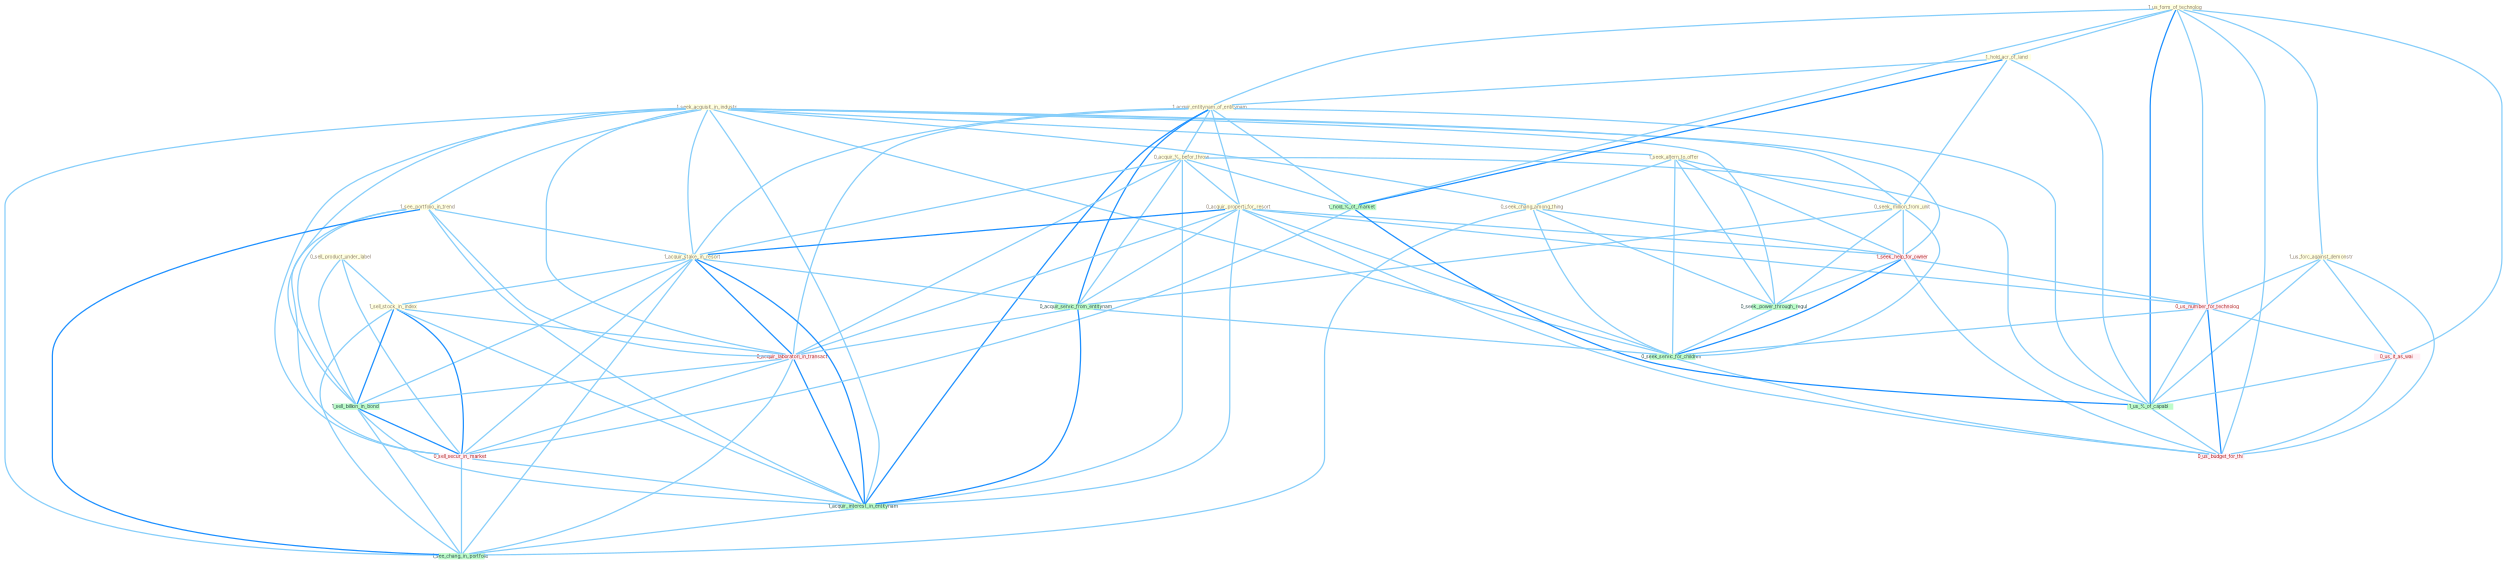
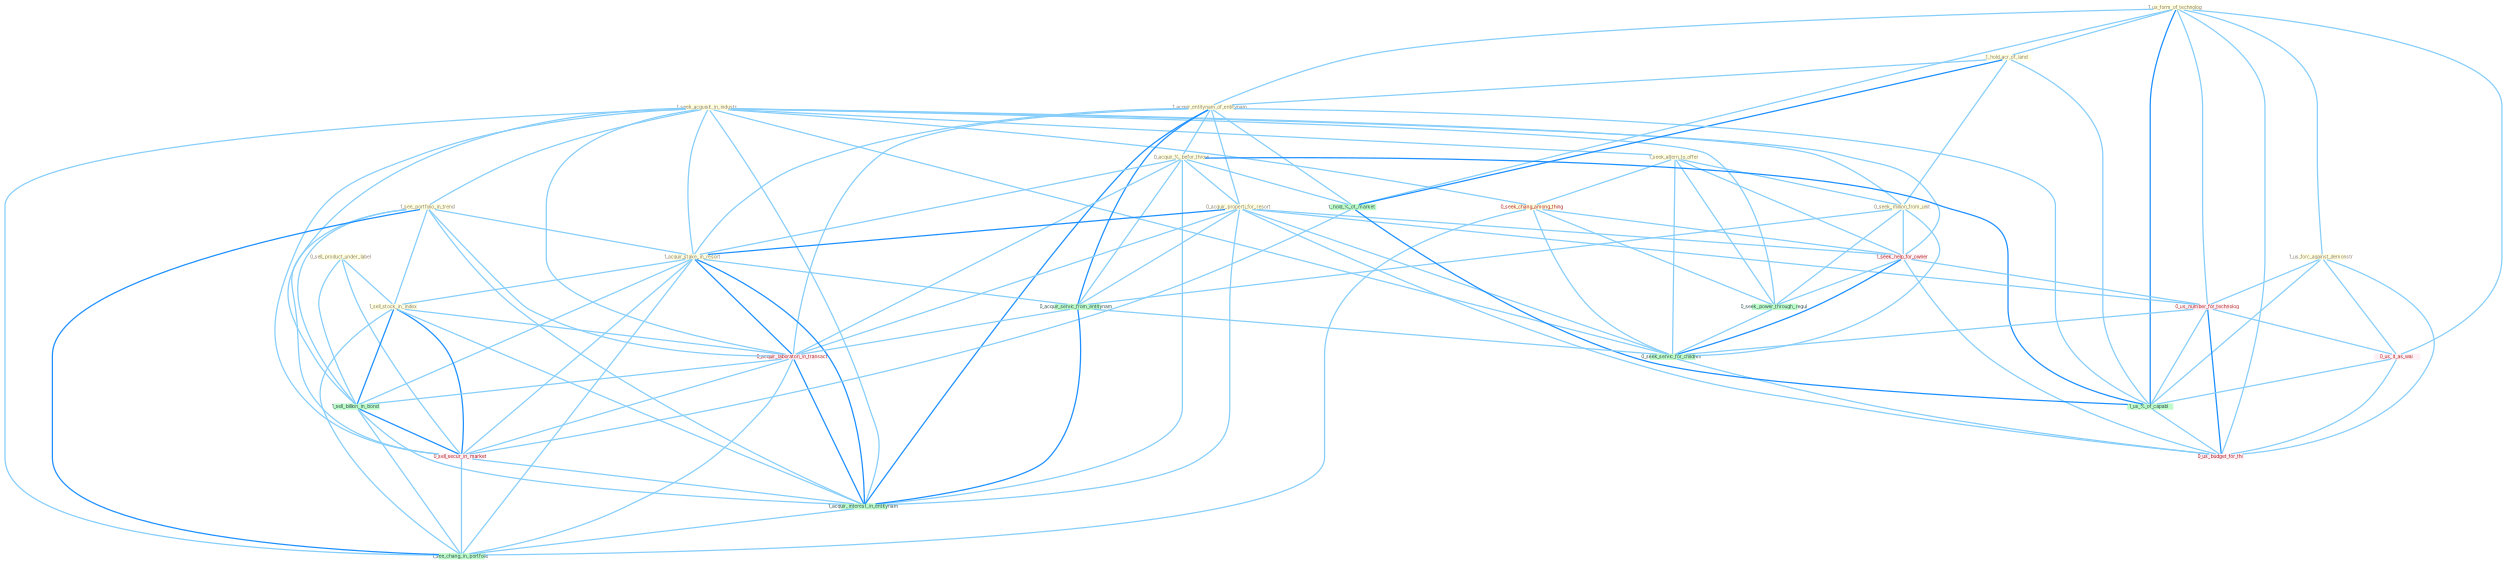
  graph {
    fontname=Inter
    node [color="#ffffe0" fixedsize=true fontcolor="#8b7d6b" fontname=Inter fontsize=4 shape=polygon style=filled]
    edge [color="#87cefa" fontname=Inter w=1]
    "1_seek_acquisit_in_industri " [height=.06 width=.5]
    "1_us_form_of_technolog " [height=.06 width=.5]
    "1_hold_acr_of_land " [height=.06 width=.5]
    "1_seek_altern_to_offer " [height=.06 width=.5]
    n5 [height=.06 label="1_see_portfolio_in_trend" width=.5]
-   "0_seek_chang_among_thing " [height=.06 width=.5]
+   "0_seek_chang_among_thing " [fontcolor="#b22222" height=.06 width=.5]
    "1_acquir_entitynam_of_entitynam " [height=.06 width=.5]
    "0_acquir_%_befor_throw " [height=.06 width=.5]
    "0_sell_product_under_label " [height=.06 width=.5]
    "0_seek_million_from_unit " [height=.06 width=.5]
    "1_us_forc_against_demonstr " [height=.06 width=.5]
    "0_acquir_properti_for_resort " [height=.06 width=.5]
    "1_acquir_stake_in_resort " [height=.06 width=.5]
    "1_sell_stock_in_index " [height=.06 width=.5]
    "1_seek_help_for_owner " [color="#fff0f5" fontcolor="#b22222" height=.06 width=.5]
    n16 [color="#fff0f5" fontcolor="#b22222" height=.06 label="0_us_number_for_technolog" width=.5]
    "0_acquir_laboratori_in_transact " [color="#fff0f5" fontcolor="#b22222" height=.06 width=.5]
    "0_us_it_as_wai " [color="#fff0f5" fontcolor="#b22222" height=.06 width=.5]
    "0_sell_secur_in_market " [color="#fff0f5" fontcolor="#b22222" height=.06 width=.5]
    "0_us_budget_for_thi " [color="#fff0f5" fontcolor="#b22222" height=.06 width=.5]
    "0_seek_power_through_regul " [color="#BDFCC9" fontcolor="#2f4f4f" height=.06 width=.5]
    "1_sell_billion_in_bond " [color="#BDFCC9" fontcolor="#2f4f4f" height=.06 width=.5]
    "1_acquir_interest_in_entitynam " [color="#BDFCC9" fontcolor="#2f4f4f" height=.06 width=.5]
    "0_seek_servic_for_children " [color="#BDFCC9" fontcolor="#2f4f4f" height=.06 width=.5]
    "1_see_chang_in_portfolio " [color="#BDFCC9" fontcolor="#2f4f4f" height=.06 width=.5]
    "1_hold_%_of_market " [color="#BDFCC9" fontcolor="#2f4f4f" height=.06 width=.5]
    "1_us_%_of_capabl " [color="#BDFCC9" fontcolor="#2f4f4f" height=.06 width=.5]
    "0_acquir_servic_from_entitynam " [color="#BDFCC9" fontcolor="#2f4f4f" height=.06 width=.5]
    subgraph sub_1 {
      "1_seek_acquisit_in_industri "
      "1_us_form_of_technolog "
      "1_hold_acr_of_land "
      "1_seek_altern_to_offer "
      n5
      "0_seek_chang_among_thing "
      "1_acquir_entitynam_of_entitynam "
      "0_acquir_%_befor_throw "
      "0_sell_product_under_label "
      "0_seek_million_from_unit "
      "1_us_forc_against_demonstr "
      "0_acquir_properti_for_resort "
      "1_acquir_stake_in_resort "
      "1_sell_stock_in_index "
    }
    subgraph sub_2 {
      "1_seek_help_for_owner "
      n16
      "0_acquir_laboratori_in_transact "
      "0_us_it_as_wai "
      "0_sell_secur_in_market "
      "0_us_budget_for_thi "
    }
    "1_seek_acquisit_in_industri " -- "1_seek_altern_to_offer "
    "1_seek_acquisit_in_industri " -- n5
    "1_seek_acquisit_in_industri " -- "0_seek_chang_among_thing "
    "1_seek_acquisit_in_industri " -- "0_seek_million_from_unit "
    "1_seek_acquisit_in_industri " -- "1_acquir_stake_in_resort "
    "1_seek_acquisit_in_industri " -- "1_seek_help_for_owner "
    "1_seek_acquisit_in_industri " -- "0_acquir_laboratori_in_transact "
    "1_seek_acquisit_in_industri " -- "0_sell_secur_in_market "
    "1_seek_acquisit_in_industri " -- "0_seek_power_through_regul "
    "1_seek_acquisit_in_industri " -- "1_sell_billion_in_bond "
    "1_seek_acquisit_in_industri " -- "1_acquir_interest_in_entitynam "
    "1_seek_acquisit_in_industri " -- "0_seek_servic_for_children "
    "1_seek_acquisit_in_industri " -- "1_see_chang_in_portfolio "
    "1_us_form_of_technolog " -- "1_hold_acr_of_land "
    "1_us_form_of_technolog " -- "1_acquir_entitynam_of_entitynam "
    "1_us_form_of_technolog " -- "1_us_forc_against_demonstr "
    "1_us_form_of_technolog " -- n16
    "1_us_form_of_technolog " -- "0_us_it_as_wai "
    "1_us_form_of_technolog " -- "0_us_budget_for_thi "
    "1_us_form_of_technolog " -- "1_hold_%_of_market "
    "1_us_form_of_technolog " -- "1_us_%_of_capabl " [color="#1e90ff" w=2]
    "1_hold_acr_of_land " -- "1_acquir_entitynam_of_entitynam "
    "1_hold_acr_of_land " -- "0_seek_million_from_unit "
    "1_hold_acr_of_land " -- "1_hold_%_of_market " [color="#1e90ff" w=2]
    "1_hold_acr_of_land " -- "1_us_%_of_capabl "
    "1_seek_altern_to_offer " -- "0_seek_chang_among_thing "
    "1_seek_altern_to_offer " -- "0_seek_million_from_unit "
    "1_seek_altern_to_offer " -- "1_seek_help_for_owner "
    "1_seek_altern_to_offer " -- "0_seek_power_through_regul "
    "1_seek_altern_to_offer " -- "0_seek_servic_for_children "
    n5 -- "1_acquir_stake_in_resort "
+   n5 -- "1_sell_stock_in_index "
    n5 -- "0_acquir_laboratori_in_transact "
    n5 -- "0_sell_secur_in_market "
    n5 -- "1_sell_billion_in_bond "
    n5 -- "1_acquir_interest_in_entitynam "
    n5 -- "1_see_chang_in_portfolio " [color="#1e90ff" w=2]
    "0_seek_chang_among_thing " -- "1_seek_help_for_owner "
    "0_seek_chang_among_thing " -- "0_seek_power_through_regul "
    "0_seek_chang_among_thing " -- "0_seek_servic_for_children "
    "0_seek_chang_among_thing " -- "1_see_chang_in_portfolio "
    "1_acquir_entitynam_of_entitynam " -- "0_acquir_%_befor_throw "
    "1_acquir_entitynam_of_entitynam " -- "0_acquir_properti_for_resort "
    "1_acquir_entitynam_of_entitynam " -- "1_acquir_stake_in_resort "
    "1_acquir_entitynam_of_entitynam " -- "0_acquir_laboratori_in_transact "
    "1_acquir_entitynam_of_entitynam " -- "1_acquir_interest_in_entitynam " [color="#1e90ff" w=2]
    "1_acquir_entitynam_of_entitynam " -- "1_hold_%_of_market "
    "1_acquir_entitynam_of_entitynam " -- "1_us_%_of_capabl "
    "1_acquir_entitynam_of_entitynam " -- "0_acquir_servic_from_entitynam " [color="#1e90ff" w=2]
    "0_acquir_%_befor_throw " -- "0_acquir_properti_for_resort "
    "0_acquir_%_befor_throw " -- "1_acquir_stake_in_resort "
    "0_acquir_%_befor_throw " -- "0_acquir_laboratori_in_transact "
    "0_acquir_%_befor_throw " -- "1_acquir_interest_in_entitynam "
    "0_acquir_%_befor_throw " -- "1_hold_%_of_market "
-   "0_acquir_%_befor_throw " -- "1_us_%_of_capabl "
+   "0_acquir_%_befor_throw " -- "1_us_%_of_capabl " [color="#1e90ff"]
    "0_acquir_%_befor_throw " -- "0_acquir_servic_from_entitynam "
    "0_sell_product_under_label " -- "1_sell_stock_in_index "
    "0_sell_product_under_label " -- "0_sell_secur_in_market "
    "0_sell_product_under_label " -- "1_sell_billion_in_bond "
    "0_seek_million_from_unit " -- "1_seek_help_for_owner "
    "0_seek_million_from_unit " -- "0_seek_power_through_regul "
    "0_seek_million_from_unit " -- "0_seek_servic_for_children "
    "0_seek_million_from_unit " -- "0_acquir_servic_from_entitynam "
    "1_us_forc_against_demonstr " -- n16
    "1_us_forc_against_demonstr " -- "0_us_it_as_wai "
    "1_us_forc_against_demonstr " -- "0_us_budget_for_thi "
    "1_us_forc_against_demonstr " -- "1_us_%_of_capabl "
    "0_acquir_properti_for_resort " -- "1_acquir_stake_in_resort " [color="#1e90ff" w=2]
    "0_acquir_properti_for_resort " -- "1_seek_help_for_owner "
    "0_acquir_properti_for_resort " -- n16
    "0_acquir_properti_for_resort " -- "0_acquir_laboratori_in_transact "
    "0_acquir_properti_for_resort " -- "0_us_budget_for_thi "
    "0_acquir_properti_for_resort " -- "1_acquir_interest_in_entitynam "
    "0_acquir_properti_for_resort " -- "0_seek_servic_for_children "
    "0_acquir_properti_for_resort " -- "0_acquir_servic_from_entitynam "
    "1_acquir_stake_in_resort " -- "1_sell_stock_in_index "
    "1_acquir_stake_in_resort " -- "0_acquir_laboratori_in_transact " [color="#1e90ff" w=2]
    "1_acquir_stake_in_resort " -- "0_sell_secur_in_market "
    "1_acquir_stake_in_resort " -- "1_sell_billion_in_bond "
    "1_acquir_stake_in_resort " -- "1_acquir_interest_in_entitynam " [color="#1e90ff" w=2]
    "1_acquir_stake_in_resort " -- "1_see_chang_in_portfolio "
    "1_acquir_stake_in_resort " -- "0_acquir_servic_from_entitynam "
    "1_sell_stock_in_index " -- "0_acquir_laboratori_in_transact "
    "1_sell_stock_in_index " -- "0_sell_secur_in_market " [color="#1e90ff" w=2]
    "1_sell_stock_in_index " -- "1_sell_billion_in_bond " [color="#1e90ff" w=2]
    "1_sell_stock_in_index " -- "1_acquir_interest_in_entitynam "
    "1_sell_stock_in_index " -- "1_see_chang_in_portfolio "
    "1_seek_help_for_owner " -- n16
    "1_seek_help_for_owner " -- "0_us_budget_for_thi "
    "1_seek_help_for_owner " -- "0_seek_power_through_regul "
    "1_seek_help_for_owner " -- "0_seek_servic_for_children " [color="#1e90ff" w=2]
    n16 -- "0_us_it_as_wai "
    n16 -- "0_us_budget_for_thi " [color="#1e90ff" w=2]
    n16 -- "0_seek_servic_for_children "
    n16 -- "1_us_%_of_capabl "
    "0_acquir_laboratori_in_transact " -- "0_sell_secur_in_market "
    "0_acquir_laboratori_in_transact " -- "1_sell_billion_in_bond "
    "0_acquir_laboratori_in_transact " -- "1_acquir_interest_in_entitynam " [color="#1e90ff" w=2]
    "0_acquir_laboratori_in_transact " -- "1_see_chang_in_portfolio "
    "0_us_it_as_wai " -- "0_us_budget_for_thi "
    "0_us_it_as_wai " -- "1_us_%_of_capabl "
    "0_sell_secur_in_market " -- "1_acquir_interest_in_entitynam "
    "0_sell_secur_in_market " -- "1_see_chang_in_portfolio "
    "0_seek_power_through_regul " -- "0_seek_servic_for_children "
    "1_sell_billion_in_bond " -- "0_sell_secur_in_market " [color="#1e90ff" w=2]
    "1_sell_billion_in_bond " -- "1_acquir_interest_in_entitynam "
    "1_sell_billion_in_bond " -- "1_see_chang_in_portfolio "
    "1_acquir_interest_in_entitynam " -- "1_see_chang_in_portfolio "
    "0_seek_servic_for_children " -- "0_us_budget_for_thi "
    "1_hold_%_of_market " -- "0_sell_secur_in_market "
    "1_hold_%_of_market " -- "1_us_%_of_capabl " [color="#1e90ff" w=2]
    "1_us_%_of_capabl " -- "0_us_budget_for_thi "
    "0_acquir_servic_from_entitynam " -- "0_acquir_laboratori_in_transact "
    "0_acquir_servic_from_entitynam " -- "1_acquir_interest_in_entitynam " [color="#1e90ff" w=2]
    "0_acquir_servic_from_entitynam " -- "0_seek_servic_for_children "
  }
